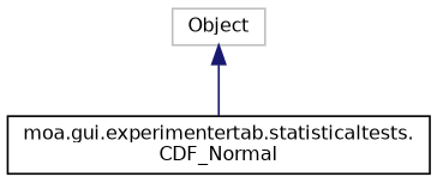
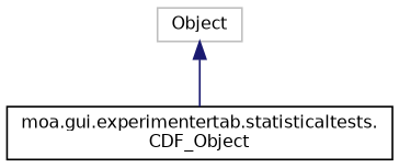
  digraph {
    rankdir=TB
    fontname="DejaVu Sans"
    node [fillcolor=white fontname="DejaVu Sans" fontsize=10 shape=record style=filled]
    n1 [color=grey75 height=0.2 label=Object width=0.4]
-   n2 [color=black height=0.2 label="moa.gui.experimentertab.statisticaltests.\lCDF_Normal" width=0.4]
+   n2 [color=black height=0.2 label="moa.gui.experimentertab.statisticaltests.\lCDF_Object" width=0.4]
    n1 -> n2 [color=midnightblue dir=back fontname="DejaVu Sans" fontsize=10 labelfontname=Helvetica labelfontsize=10 style=solid]
  }
